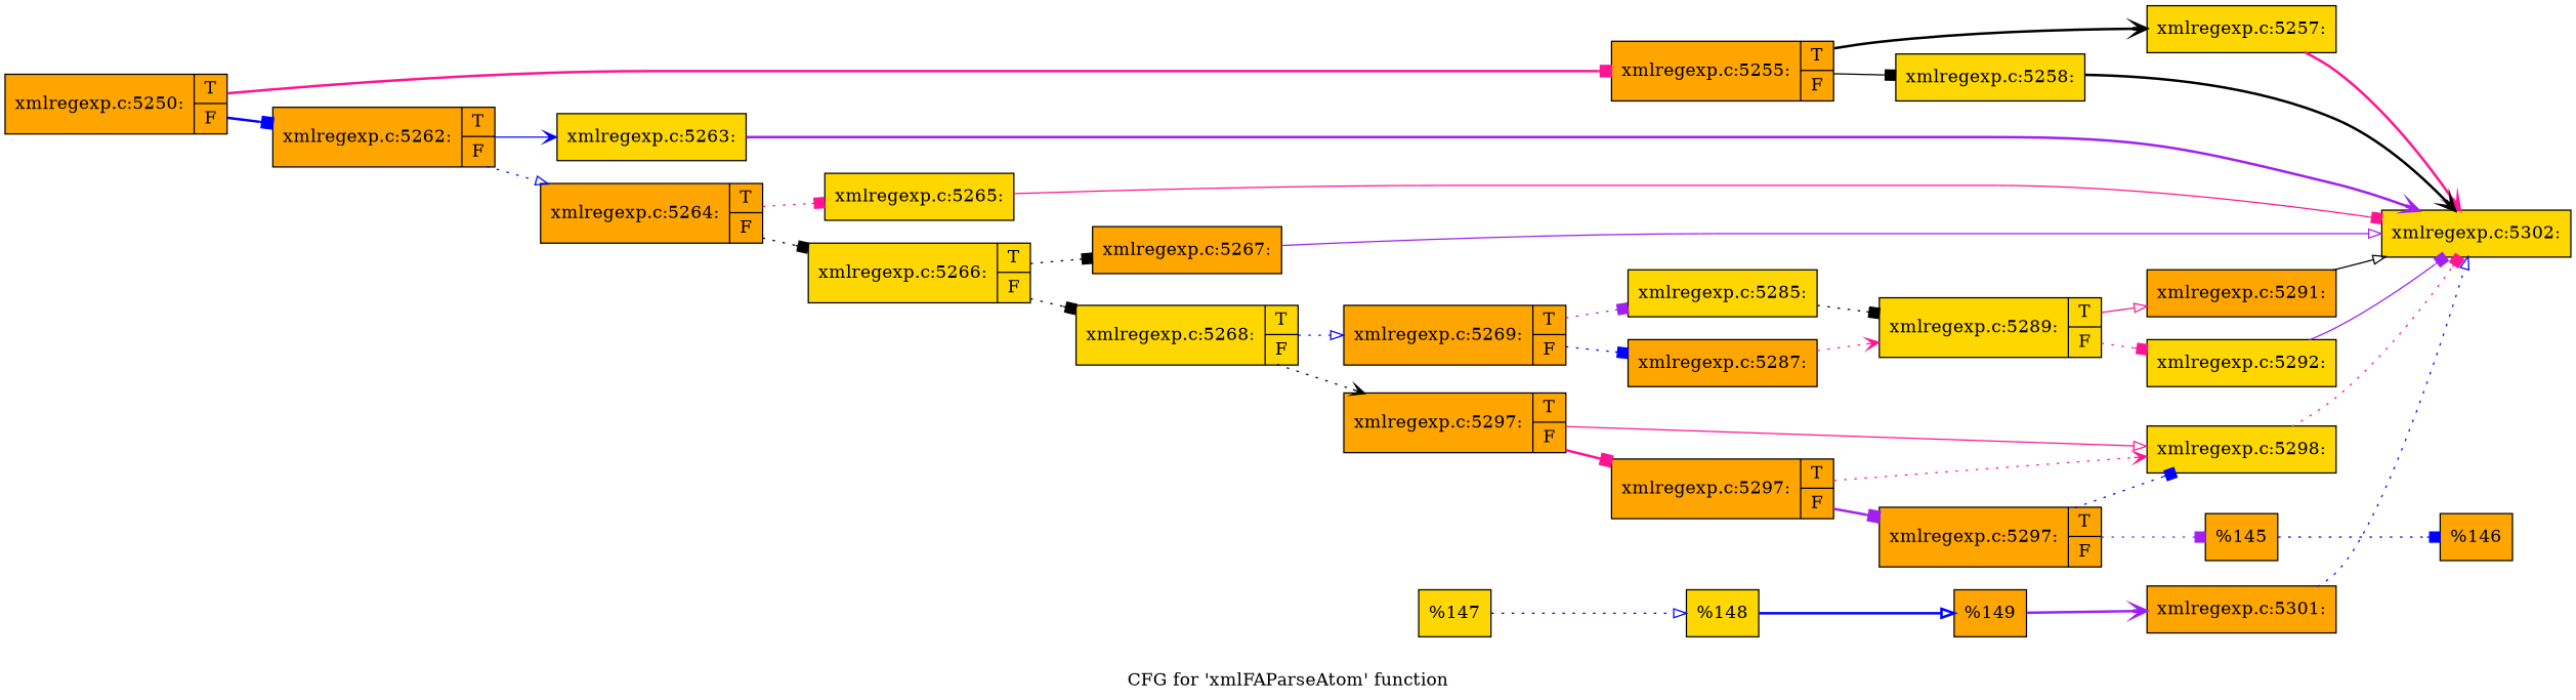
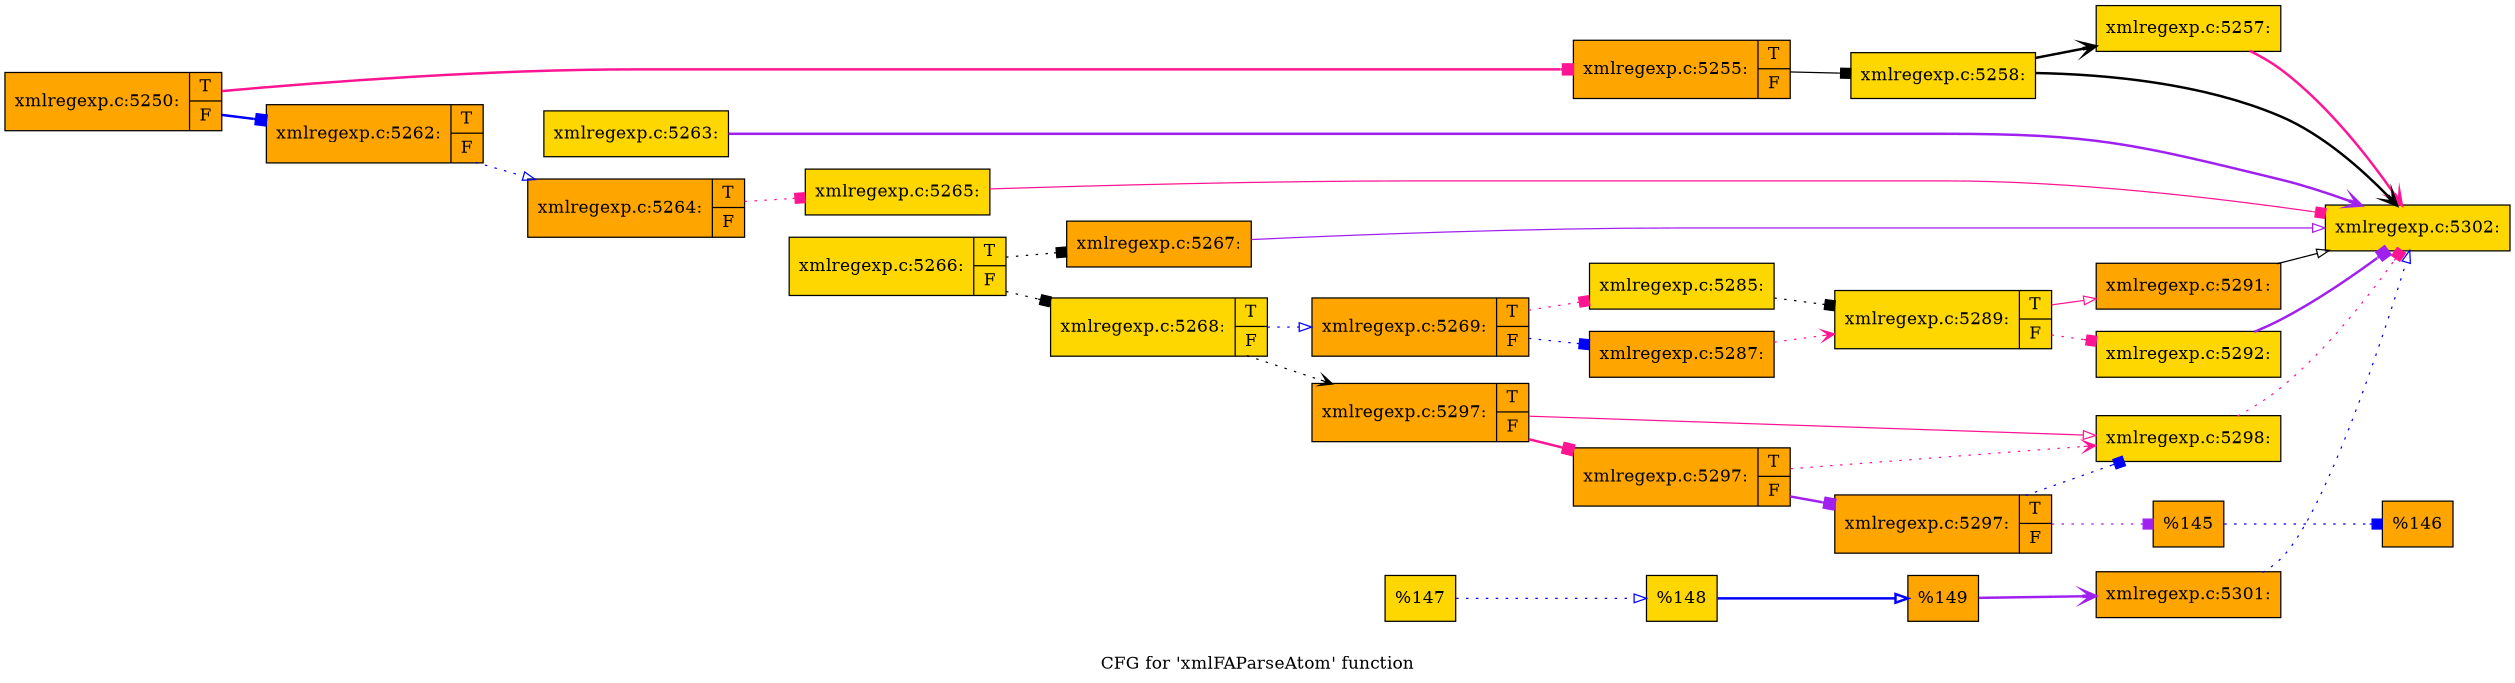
  digraph {
    label="CFG for 'xmlFAParseAtom' function"
    rankdir=LR
    node [fillcolor=orange shape=record style=filled]
    edge [arrowhead=box color=deeppink style=dotted]
    n1 [label="{xmlregexp.c:5250:|{<s0>T|<s1>F}}"]
    n2 [label="{xmlregexp.c:5255:|{<s0>T|<s1>F}}"]
    n3 [label="{xmlregexp.c:5262:|{<s0>T|<s1>F}}"]
    n4 [fillcolor=gold label="{xmlregexp.c:5257:}"]
    n5 [fillcolor=gold label="{xmlregexp.c:5258:}"]
    n6 [fillcolor=gold label="{xmlregexp.c:5263:}"]
    n7 [label="{xmlregexp.c:5264:|{<s0>T|<s1>F}}"]
    n8 [fillcolor=gold label="{xmlregexp.c:5302:}"]
    n9 [fillcolor=gold label="{xmlregexp.c:5265:}"]
    n10 [fillcolor=gold label="{xmlregexp.c:5266:|{<s0>T|<s1>F}}"]
    n11 [label="{xmlregexp.c:5267:}"]
    n12 [fillcolor=gold label="{xmlregexp.c:5268:|{<s0>T|<s1>F}}"]
    n13 [label="{xmlregexp.c:5269:|{<s0>T|<s1>F}}"]
    n14 [label="{xmlregexp.c:5297:|{<s0>T|<s1>F}}"]
    n15 [fillcolor=gold label="{xmlregexp.c:5285:}"]
    n16 [label="{xmlregexp.c:5287:}"]
    n17 [fillcolor=gold label="{xmlregexp.c:5298:}"]
    n18 [label="{xmlregexp.c:5297:|{<s0>T|<s1>F}}"]
    n19 [fillcolor=gold label="{xmlregexp.c:5289:|{<s0>T|<s1>F}}"]
    n20 [label="{xmlregexp.c:5297:|{<s0>T|<s1>F}}"]
    n21 [label="{xmlregexp.c:5291:}"]
    n22 [fillcolor=gold label="{xmlregexp.c:5292:}"]
    n23 [label="{%145}"]
    n24 [label="{%146}"]
    n25 [fillcolor=gold label="{%147}"]
    n26 [fillcolor=gold label="{%148}"]
    n27 [label="{%149}"]
    n28 [label="{xmlregexp.c:5301:}"]
    n1 -> n2 [style=bold]
    n1 -> n3 [color=blue style=bold]
-   n2 -> n4 [arrowhead=vee color=black style=bold]
+   n5 -> n4 [arrowhead=vee color=black style=bold]
    n2 -> n5 [color=black style=solid]
-   n3 -> n6 [arrowhead=vee color=blue style=solid]
    n3 -> n7 [arrowhead=onormal color=blue]
    n4 -> n8 [arrowhead=vee style=bold]
    n5 -> n8 [arrowhead=vee color=black style=bold]
    n6 -> n8 [arrowhead=vee color=purple style=bold]
    n7 -> n9
-   n7 -> n10 [color=black]
    n9 -> n8 [style=solid]
    n10 -> n11 [color=black]
    n10 -> n12 [color=black]
    n11 -> n8 [arrowhead=onormal color=purple style=solid]
    n12 -> n13 [arrowhead=onormal color=blue]
    n12 -> n14 [arrowhead=vee color=black]
-   n13 -> n15 [color=purple]
+   n13 -> n15
    n13 -> n16 [color=blue]
    n14 -> n17 [arrowhead=onormal style=solid]
    n14 -> n18 [style=bold]
    n15 -> n19 [color=black]
    n16 -> n19 [arrowhead=vee]
    n17 -> n8
    n18 -> n17 [arrowhead=vee]
    n18 -> n20 [color=purple style=bold]
    n19 -> n21 [arrowhead=onormal style=solid]
    n19 -> n22
    n20 -> n17 [color=blue]
    n20 -> n23 [color=purple]
    n21 -> n8 [arrowhead=onormal color=black style=solid]
-   n22 -> n8 [color=purple style=solid]
+   n22 -> n8 [color=purple style=bold]
    n23 -> n24 [color=blue]
    n25 -> n26 [arrowhead=onormal color=blue]
    n26 -> n27 [arrowhead=onormal color=blue style=bold]
    n27 -> n28 [arrowhead=vee color=purple style=bold]
    n28 -> n8 [arrowhead=onormal color=blue]
  }
